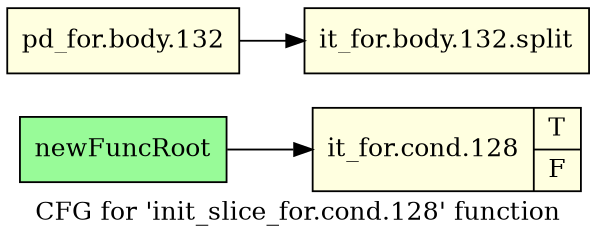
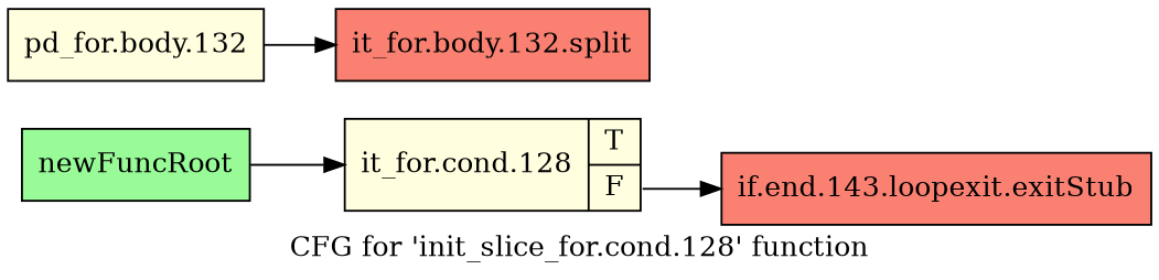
  digraph {
    label="CFG for 'init_slice_for.cond.128' function"
    rankdir=LR
    node [fillcolor=lightyellow shape=record style=filled]
    n1 [fillcolor=palegreen label="{newFuncRoot}"]
    n2 [label="{it_for.cond.128|{<s0>T|<s1>F}}"]
+   n3 [fillcolor=salmon label="{if.end.143.loopexit.exitStub}"]
    n4 [label="{pd_for.body.132}"]
-   n5 [label="{it_for.body.132.split}"]
+   n5 [fillcolor=salmon label="{it_for.body.132.split}"]
    n1 -> n2
+   n2 -> n3 [tailport=s1]
    n4 -> n5
  }
